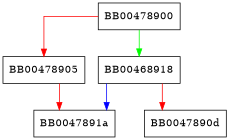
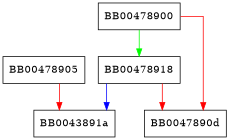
  digraph {
    splines=ortho
    node [shape=box]
    edge [color=red]
    BB00478900
-   BB00478918 [label=BB00468918]
+   BB00478918
    BB00478905
-   BB0047891a
+   BB0047891a [label=BB0043891a]
    BB0047890d
    BB00478900 -> BB00478918 [color=green]
-   BB00478900 -> BB00478905
+   BB00478900 -> BB0047890d
    BB00478918 -> BB0047891a [color=blue]
    BB00478918 -> BB0047890d
    BB00478905 -> BB0047891a
  }
